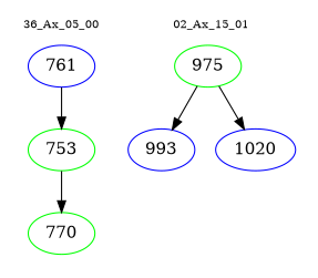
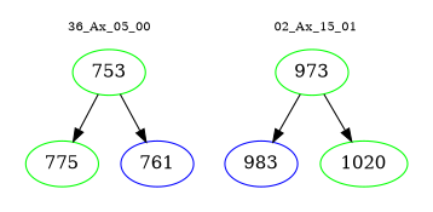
  digraph {
    node [color=green]
    edge [color=black]
    n1 [label=753]
-   n2 [label=770]
+   n2 [label=775]
    n3 [color=blue label=761]
-   n4 [label=975]
-   n5 [color=blue label=993]
-   n6 [color=blue label=1020]
+   n4 [label=973]
+   n5 [color=blue label=983]
+   n6 [label=1020]
    subgraph cluster_1 {
      color=white
      fontsize=10
      label="36_Ax_05_00"
      n1
      n2
      n3
    }
    subgraph cluster_2 {
      color=white
      fontsize=10
      label="02_Ax_15_01"
      n4
      n5
      n6
    }
    n1 -> n2
-   n3 -> n1
+   n1 -> n3
    n4 -> n5
    n4 -> n6
  }
